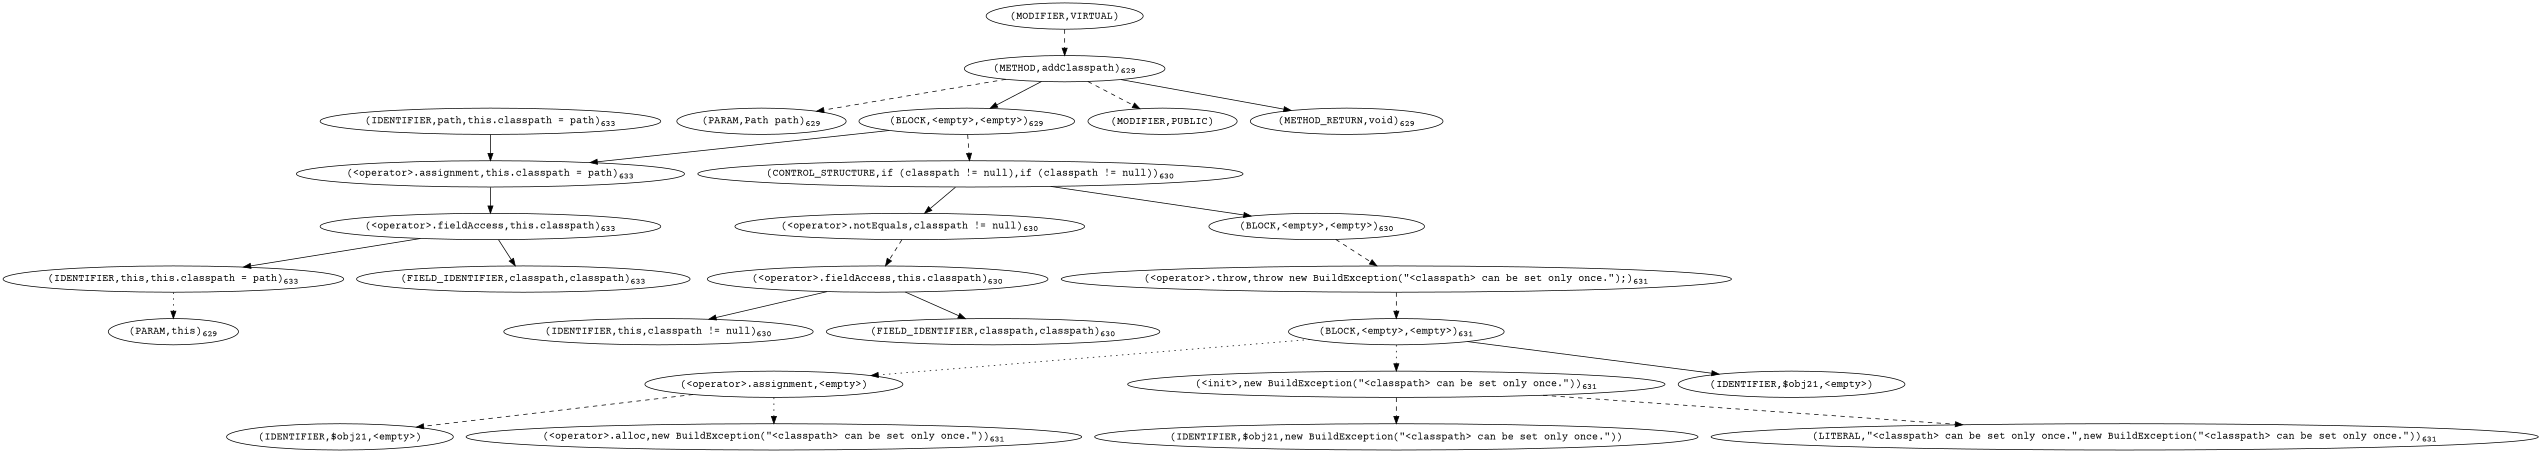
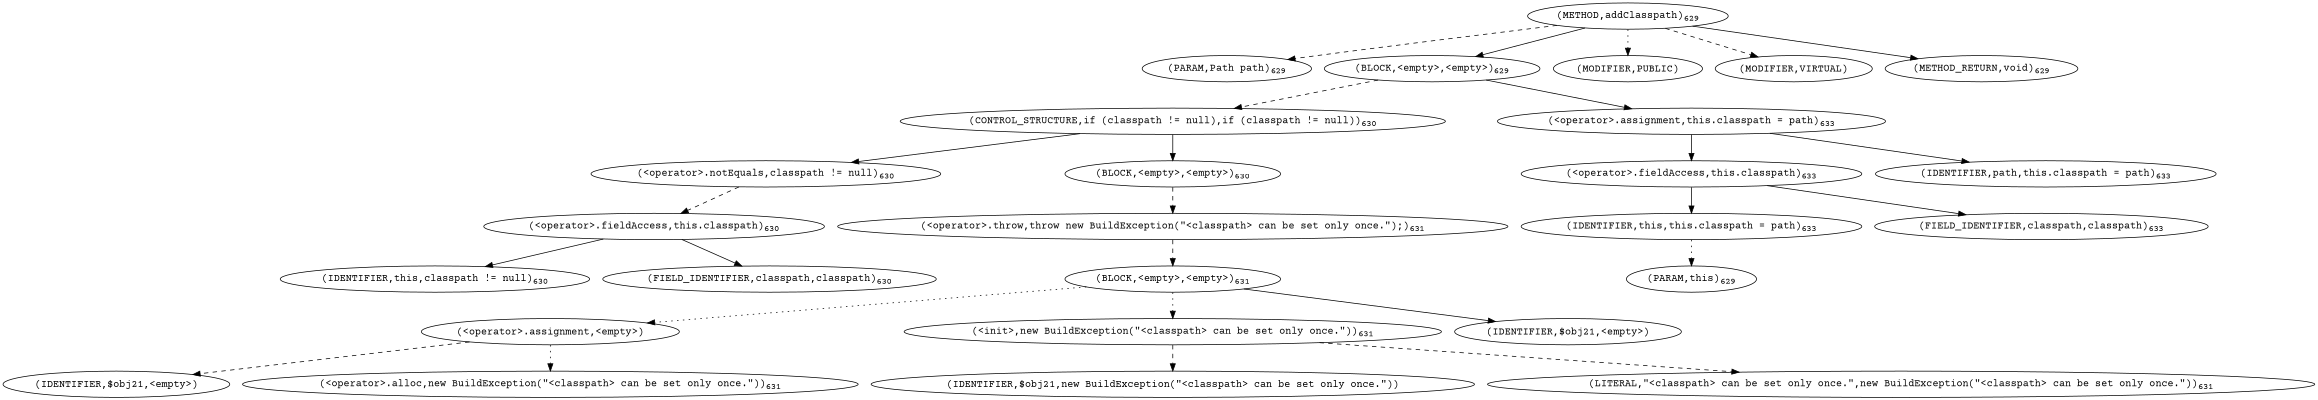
  digraph {
    fontname="Courier Prime"
    node [fontname="Courier Prime"]
    edge [fontname="Courier Prime" style=solid]
    n1 [label=<(METHOD,addClasspath)<SUB>629</SUB>>]
    n2 [label=<(PARAM,Path path)<SUB>629</SUB>>]
    n3 [label=<(BLOCK,&lt;empty&gt;,&lt;empty&gt;)<SUB>629</SUB>>]
    n4 [label=<(MODIFIER,PUBLIC)>]
    n5 [label=<(MODIFIER,VIRTUAL)>]
    n6 [label=<(METHOD_RETURN,void)<SUB>629</SUB>>]
    n7 [label=<(PARAM,this)<SUB>629</SUB>>]
    n8 [label=<(CONTROL_STRUCTURE,if (classpath != null),if (classpath != null))<SUB>630</SUB>>]
    n9 [label=<(&lt;operator&gt;.assignment,this.classpath = path)<SUB>633</SUB>>]
    n10 [label=<(&lt;operator&gt;.notEquals,classpath != null)<SUB>630</SUB>>]
    n11 [label=<(BLOCK,&lt;empty&gt;,&lt;empty&gt;)<SUB>630</SUB>>]
    n12 [label=<(&lt;operator&gt;.fieldAccess,this.classpath)<SUB>633</SUB>>]
    n13 [label=<(IDENTIFIER,path,this.classpath = path)<SUB>633</SUB>>]
    n14 [label=<(&lt;operator&gt;.fieldAccess,this.classpath)<SUB>630</SUB>>]
    n15 [label=<(&lt;operator&gt;.throw,throw new BuildException(&quot;&lt;classpath&gt; can be set only once.&quot;);)<SUB>631</SUB>>]
    n16 [label=<(IDENTIFIER,this,classpath != null)<SUB>630</SUB>>]
    n17 [label=<(FIELD_IDENTIFIER,classpath,classpath)<SUB>630</SUB>>]
    n18 [label=<(BLOCK,&lt;empty&gt;,&lt;empty&gt;)<SUB>631</SUB>>]
    n19 [label=<(&lt;operator&gt;.assignment,&lt;empty&gt;)>]
    n20 [label=<(&lt;init&gt;,new BuildException(&quot;&lt;classpath&gt; can be set only once.&quot;))<SUB>631</SUB>>]
    n21 [label=<(IDENTIFIER,$obj21,&lt;empty&gt;)>]
    n22 [label=<(IDENTIFIER,$obj21,&lt;empty&gt;)>]
    n23 [label=<(&lt;operator&gt;.alloc,new BuildException(&quot;&lt;classpath&gt; can be set only once.&quot;))<SUB>631</SUB>>]
    n24 [label=<(IDENTIFIER,$obj21,new BuildException(&quot;&lt;classpath&gt; can be set only once.&quot;))>]
    n25 [label=<(LITERAL,&quot;&lt;classpath&gt; can be set only once.&quot;,new BuildException(&quot;&lt;classpath&gt; can be set only once.&quot;))<SUB>631</SUB>>]
    n26 [label=<(IDENTIFIER,this,this.classpath = path)<SUB>633</SUB>>]
    n27 [label=<(FIELD_IDENTIFIER,classpath,classpath)<SUB>633</SUB>>]
    n1 -> n2 [style=dashed]
    n1 -> n3
-   n1 -> n4 [style=dashed]
-   n5 -> n1 [style=dashed]
+   n1 -> n4 [style=dotted]
+   n1 -> n5 [style=dashed]
    n1 -> n6
    n3 -> n8 [style=dashed]
    n3 -> n9
    n8 -> n10
    n8 -> n11
    n9 -> n12
-   n13 -> n9
+   n9 -> n13
    n10 -> n14 [style=dashed]
    n11 -> n15 [style=dashed]
    n12 -> n26
    n12 -> n27
    n14 -> n16
    n14 -> n17
    n15 -> n18 [style=dashed]
    n18 -> n19 [style=dotted]
    n18 -> n20 [style=dotted]
    n18 -> n21
    n19 -> n22 [style=dashed]
    n19 -> n23 [style=dotted]
    n20 -> n24 [style=dashed]
    n20 -> n25 [style=dashed]
    n26 -> n7 [style=dotted]
  }
